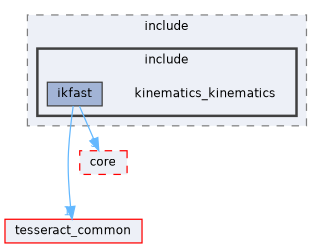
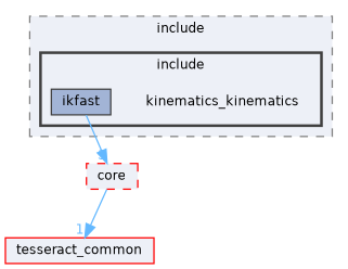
  digraph {
    compound=true
    node [fontname=Helvetica fontsize=10 shape=box color=red fillcolor="#edf0f7" style=filled]
    edge [color=steelblue1 fontcolor=steelblue1 fontname=Helvetica fontsize=10 labeldistance=1.5 labelfontname=Helvetica labelfontsize=10]
    n1 [height=0.2 label=kinematics_kinematics shape=plaintext width=0.4 color="" fillcolor="" style=""]
    n2 [color=grey25 fillcolor="#a2b4d6" height=0.2 label=ikfast width=0.4]
    n3 [height=0.2 label=tesseract_common width=0.4]
    n4 [height=0.2 label=core style="filled,dashed" width=0.4]
    subgraph cluster_1 {
      bgcolor="#edf0f7"
      fontname=Helvetica
      fontsize=10
      label=include
      pencolor=grey50
      style="filled,dashed"
      subgraph cluster_2 {
        bgcolor="#edf0f7"
        fontname=Helvetica
        fontsize=10
        label=include
        pencolor=grey25
        style="filled,bold"
        n1
        n2
      }
    }
-   n2 -> n3 [headlabel=1]
+   n4 -> n3 [headlabel=1]
    n2 -> n4 [headlabel=3]
  }
